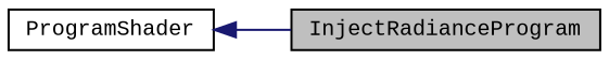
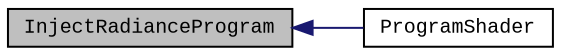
  digraph {
    rankdir=LR
    fontname="Liberation Mono"
    node [color=black fontname="Liberation Mono" fontsize=10 shape=record style=filled]
    n1 [fillcolor=grey75 fontcolor=black height=0.2 label=InjectRadianceProgram width=0.4]
    n2 [fillcolor=white height=0.2 label=ProgramShader width=0.4]
-   n2 -> n1 [color=midnightblue dir=back fontname="Liberation Mono" fontsize=10 labelfontname=Helvetica labelfontsize=10 style=solid]
+   n1 -> n2 [color=midnightblue dir=back fontname="Liberation Mono" fontsize=10 labelfontname=Helvetica labelfontsize=10 style=solid]
  }
